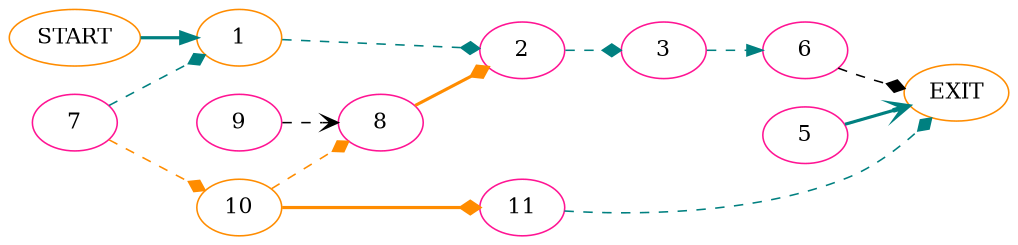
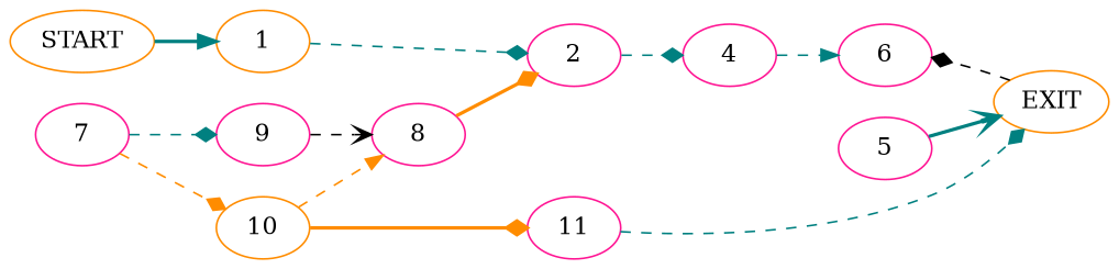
  digraph {
    rankdir=LR
    node [color=deeppink]
    edge [arrowhead=diamond color=teal style=dashed]
    n1 [color=darkorange label=START]
    1 [color=darkorange]
    2
    n4 [color=darkorange label=EXIT]
-   4 [label=3]
+   4
    6
    7
    9
    10 [color=darkorange]
    8
    5
    11
    n1 -> 1 [arrowhead=normal style=bold]
    1 -> 2
    2 -> 4
    4 -> 6 [arrowhead=normal]
-   6 -> n4 [color=black]
-   7 -> 1
+   n4 -> 6 [color=black]
+   7 -> 9
    7 -> 10 [color=darkorange]
    9 -> 8 [arrowhead=vee color=black]
-   10 -> 8 [color=darkorange]
+   10 -> 8 [arrowhead=normal color=darkorange]
    10 -> 11 [color=darkorange style=bold]
    8 -> 2 [color=darkorange style=bold]
    5 -> n4 [arrowhead=vee style=bold]
    11 -> n4
  }
